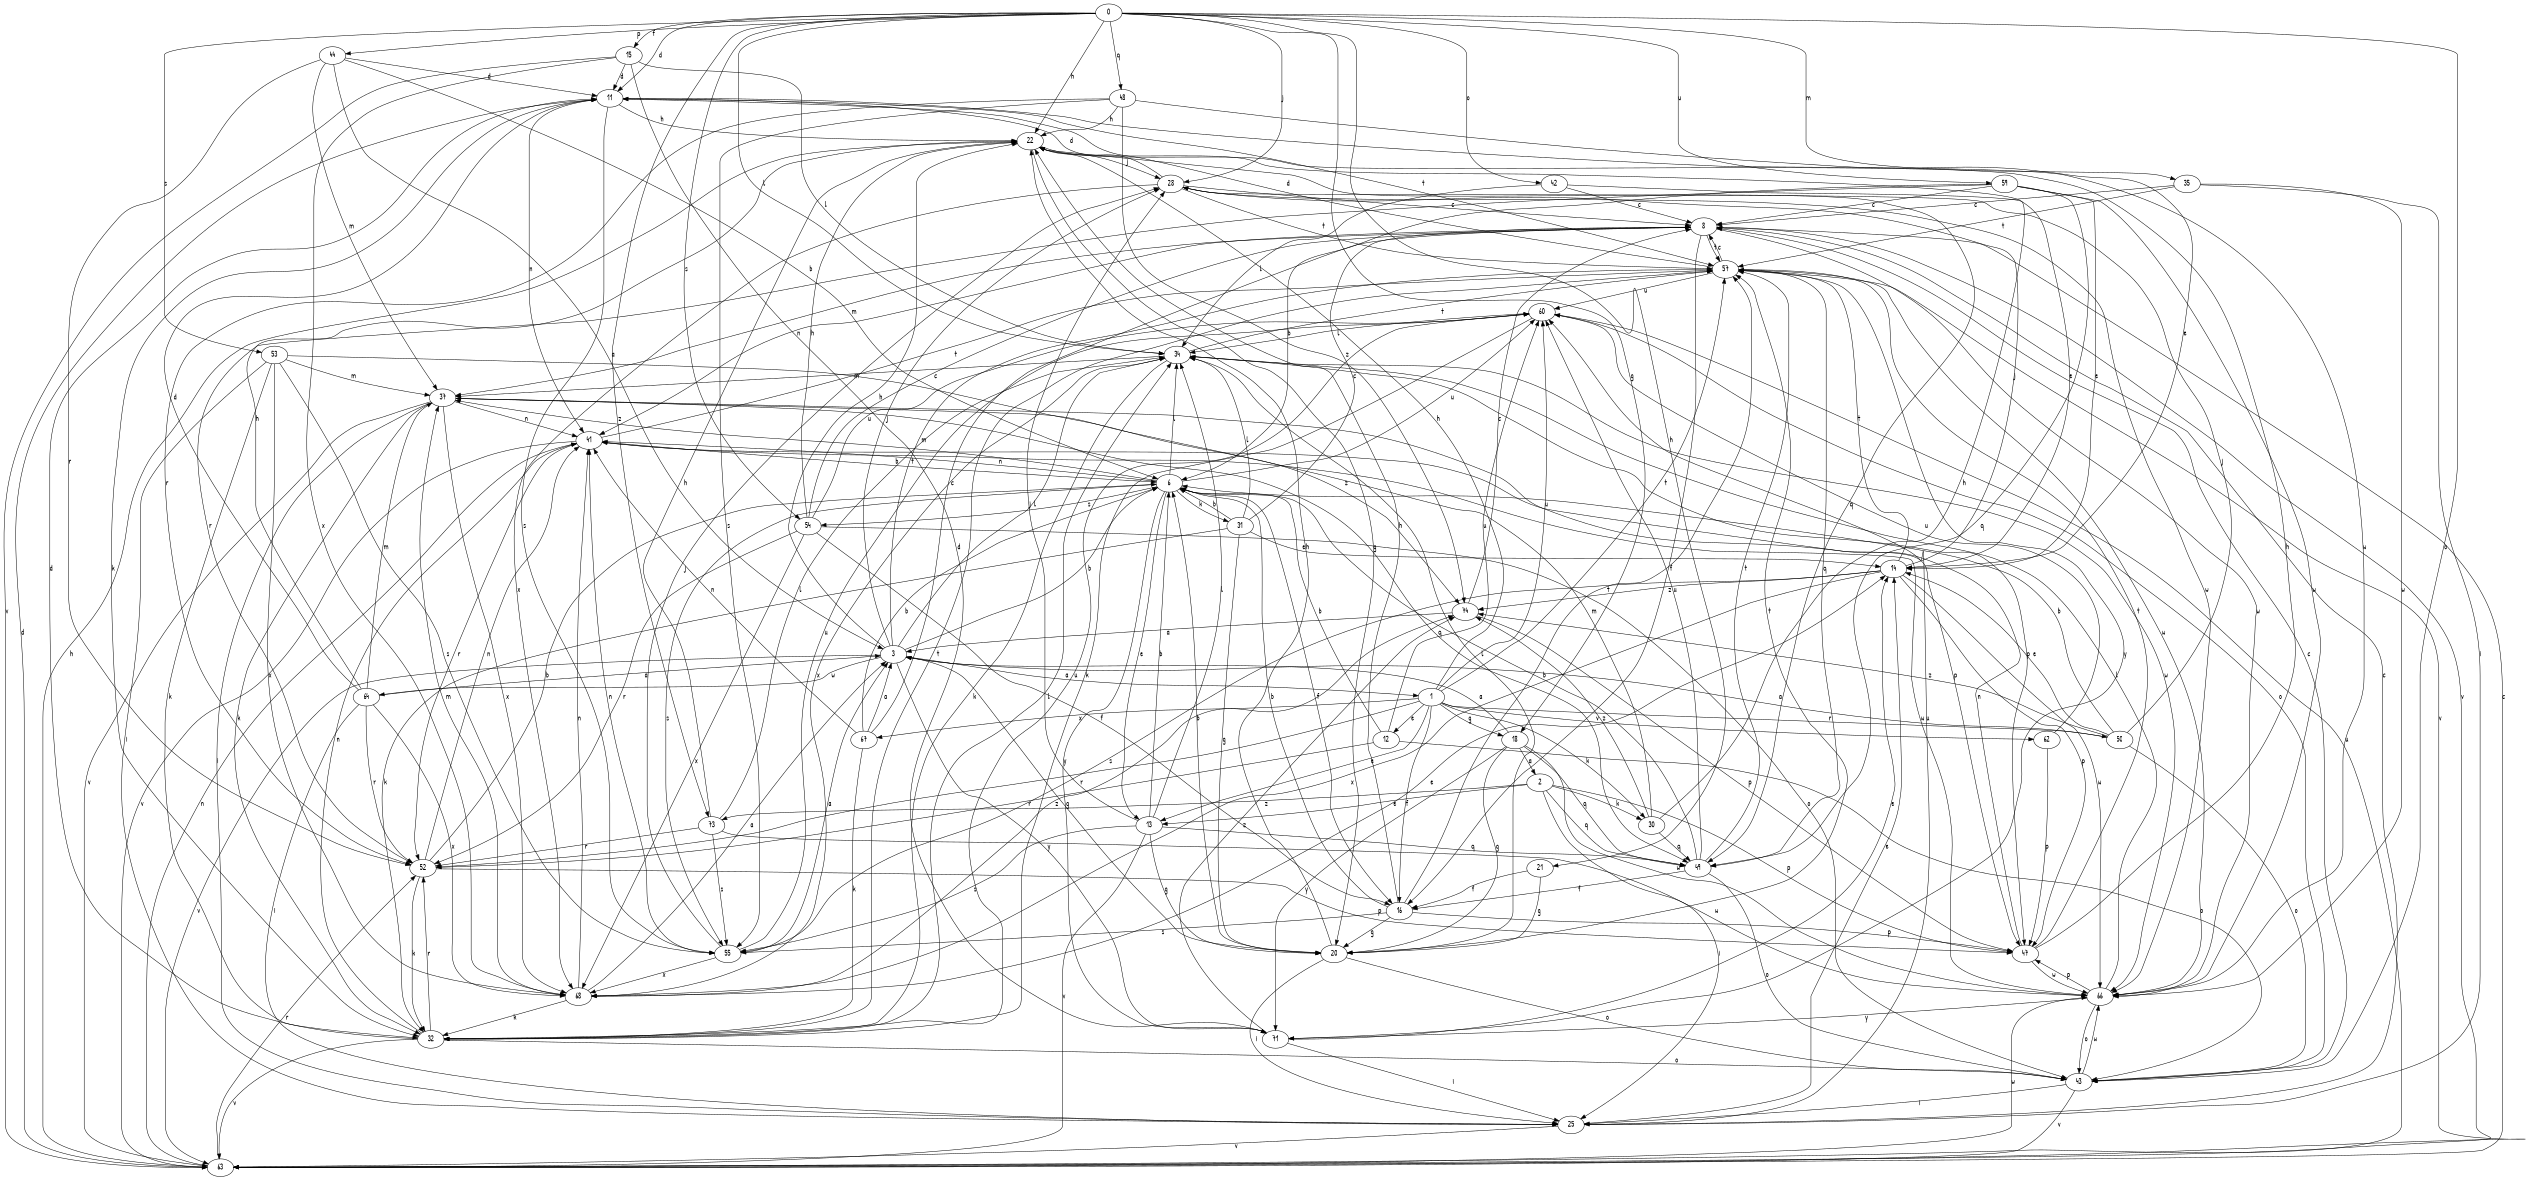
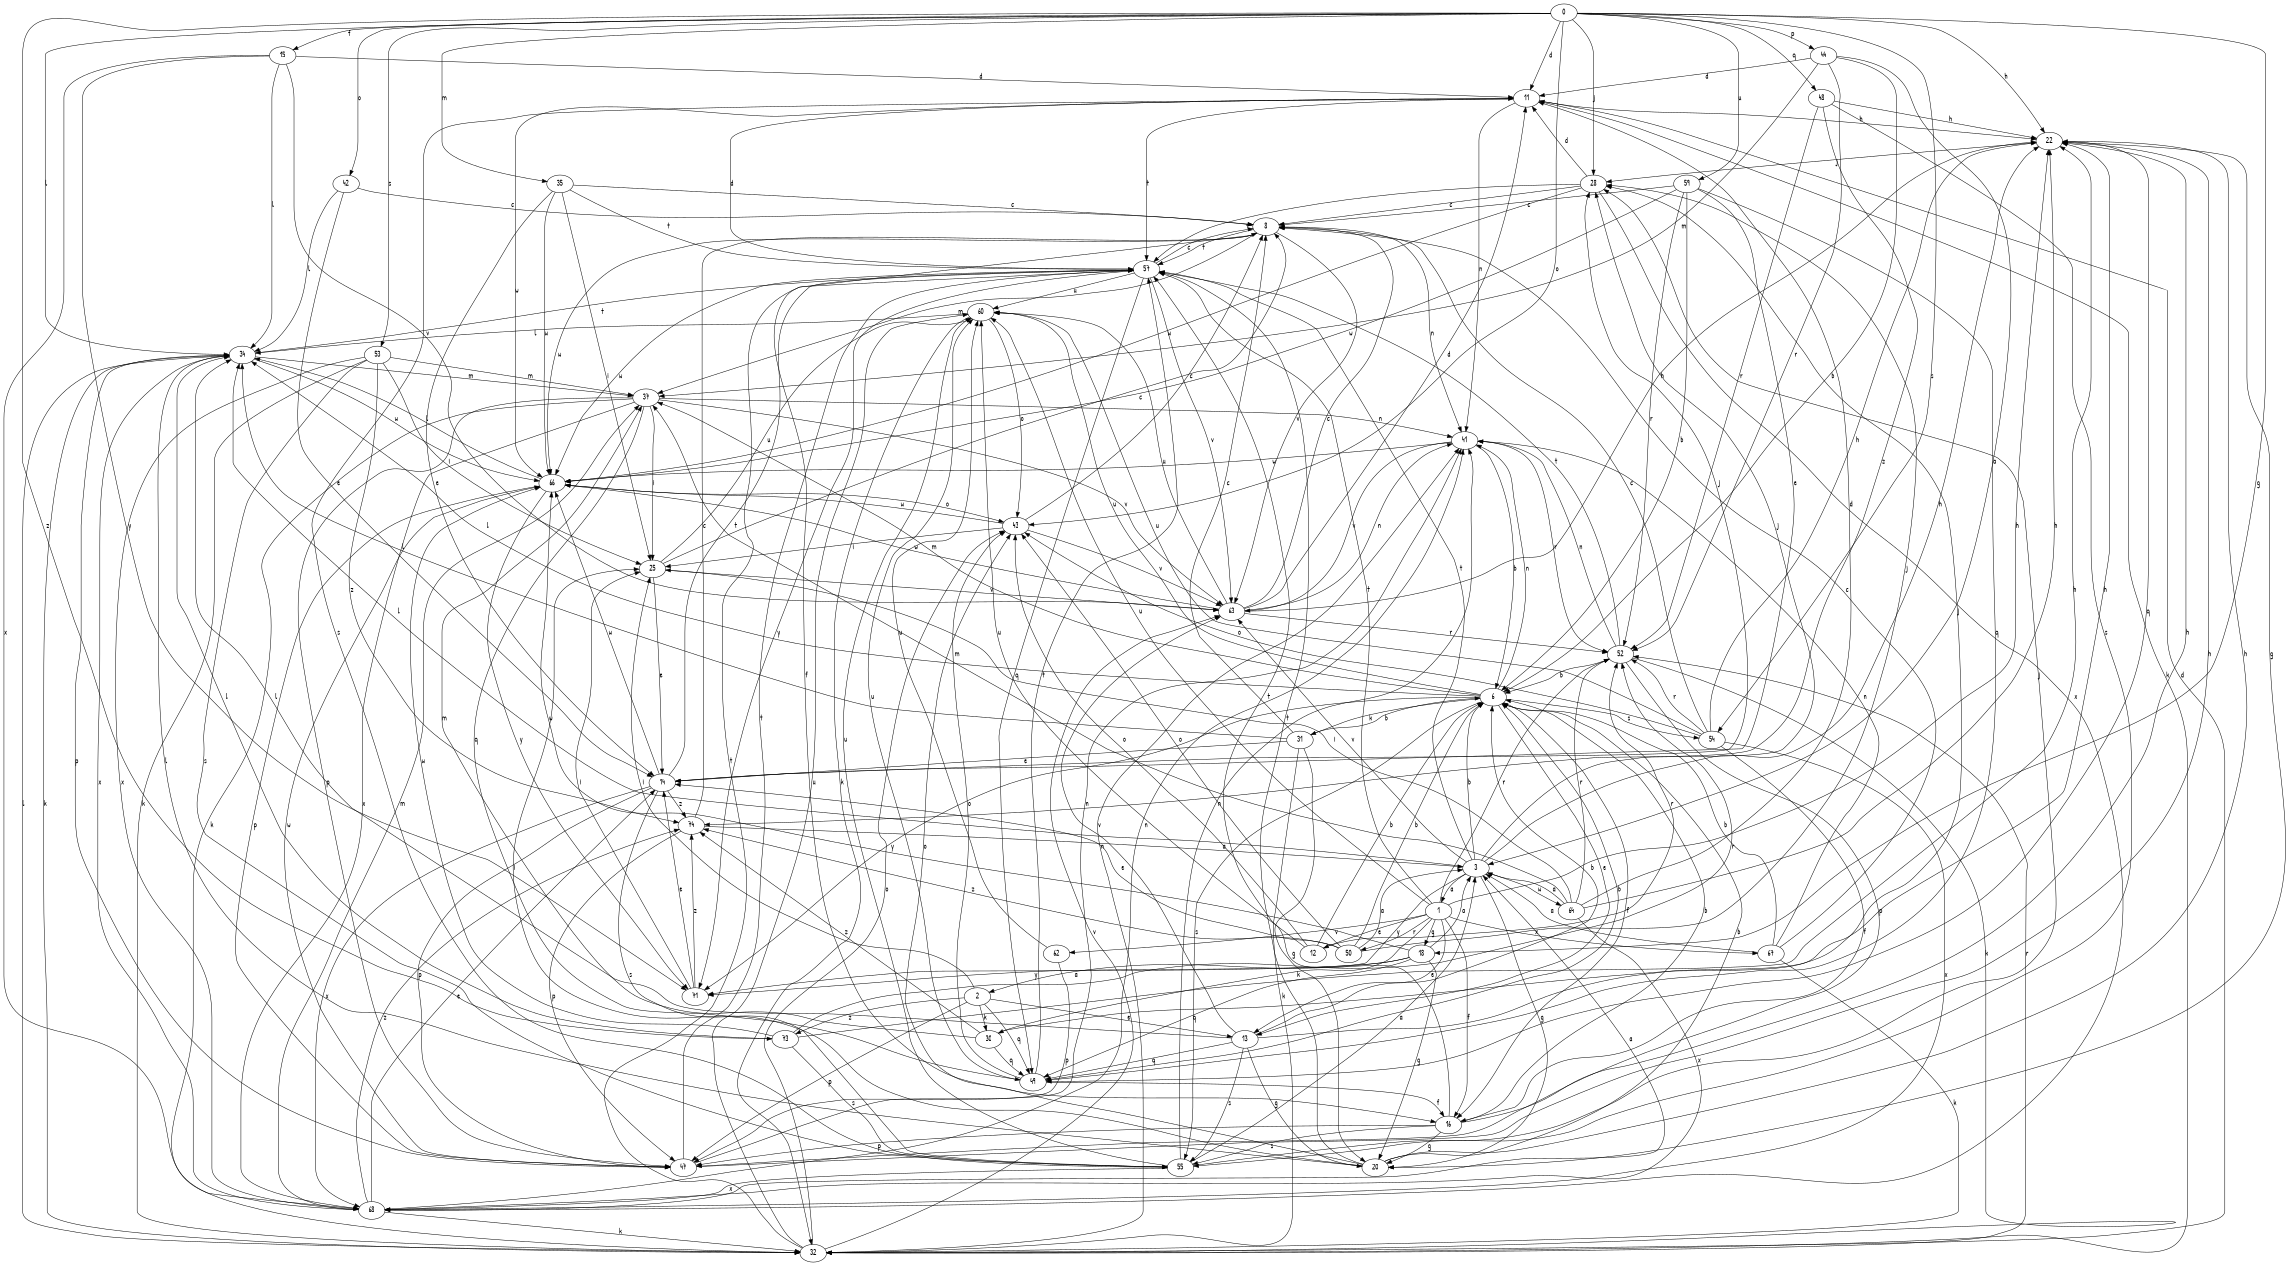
  strict digraph {
    fontname="Patrick Hand"
    node [fontname="Patrick Hand"]
    edge [fontname="Patrick Hand"]
    0
    11
    15
    18
-   21
    22
    28
    34
    35
    42
    43
    44
    48
    53
    54
    59
    73
    57
    41
    55
    66
    32
    63
    71
    68
    2
    49
    3
    20
    16
    8
    47
    37
    25
    14
    52
    6
    74
    60
    1
    12
    13
    30
    50
    62
    67
    64
    31
    0 -> 11 [label=d]
    0 -> 15 [label=f]
    0 -> 18 [label=g]
-   0 -> 21 [label=h]
    0 -> 22 [label=h]
    0 -> 28 [label=j]
    0 -> 34 [label=l]
    0 -> 35 [label=m]
    0 -> 42 [label=o]
    0 -> 43 [label=o]
    0 -> 44 [label=p]
    0 -> 48 [label=q]
    0 -> 53 [label=s]
    0 -> 54 [label=s]
    0 -> 59 [label=u]
    0 -> 73 [label=z]
    11 -> 22 [label=h]
    11 -> 57 [label=t]
    11 -> 41 [label=n]
    11 -> 55 [label=s]
    11 -> 66 [label=w]
    11 -> 32 [label=k]
    15 -> 11 [label=d]
    15 -> 34 [label=l]
    15 -> 63 [label=v]
-   15 -> 71 [label=d]
+   15 -> 71 [label=y]
    15 -> 68 [label=x]
    18 -> 66 [label=w]
    18 -> 71 [label=y]
    18 -> 2 [label=a]
    18 -> 49 [label=q]
    18 -> 3 [label=a]
    18 -> 20 [label=g]
-   21 -> 20 [label=g]
-   21 -> 16 [label=f]
    22 -> 28 [label=j]
    22 -> 49 [label=q]
    22 -> 20 [label=g]
    28 -> 11 [label=d]
    28 -> 57 [label=t]
    28 -> 66 [label=w]
    28 -> 68 [label=x]
    28 -> 8 [label=c]
    34 -> 57 [label=t]
    34 -> 66 [label=w]
    34 -> 32 [label=k]
-   34 -> 68 [label=x]
+   68 -> 34 [label=x]
    34 -> 47 [label=p]
    34 -> 37 [label=m]
    35 -> 57 [label=t]
    35 -> 66 [label=w]
    35 -> 8 [label=c]
    35 -> 25 [label=i]
    42 -> 34 [label=l]
    42 -> 8 [label=c]
    42 -> 14 [label=e]
    43 -> 66 [label=w]
    43 -> 63 [label=v]
    43 -> 8 [label=c]
    43 -> 25 [label=i]
    44 -> 11 [label=d]
    44 -> 3 [label=a]
    44 -> 37 [label=m]
    44 -> 52 [label=r]
    44 -> 6 [label=b]
    48 -> 22 [label=h]
    48 -> 55 [label=s]
-   48 -> 14 [label=e]
+   35 -> 14 [label=e]
    48 -> 52 [label=r]
    48 -> 74 [label=z]
    53 -> 55 [label=s]
    53 -> 32 [label=k]
    53 -> 68 [label=x]
    53 -> 37 [label=m]
    53 -> 25 [label=i]
    53 -> 74 [label=z]
    54 -> 22 [label=h]
    54 -> 43 [label=o]
    54 -> 68 [label=x]
    54 -> 16 [label=f]
    54 -> 8 [label=c]
    54 -> 52 [label=r]
    54 -> 60 [label=u]
    59 -> 66 [label=w]
    59 -> 49 [label=q]
    59 -> 8 [label=c]
    59 -> 14 [label=e]
    59 -> 52 [label=r]
    59 -> 6 [label=b]
    73 -> 22 [label=h]
    73 -> 34 [label=l]
    73 -> 55 [label=s]
    73 -> 66 [label=w]
    73 -> 52 [label=r]
    57 -> 11 [label=d]
    57 -> 66 [label=w]
    57 -> 63 [label=v]
    57 -> 71 [label=y]
    57 -> 49 [label=q]
    57 -> 8 [label=c]
    57 -> 60 [label=u]
    41 -> 66 [label=w]
    41 -> 63 [label=v]
    41 -> 52 [label=r]
    41 -> 6 [label=b]
    55 -> 28 [label=j]
    55 -> 41 [label=n]
    55 -> 68 [label=x]
    55 -> 3 [label=a]
    55 -> 60 [label=u]
    66 -> 34 [label=l]
    66 -> 43 [label=o]
    66 -> 71 [label=y]
    66 -> 47 [label=p]
    32 -> 11 [label=d]
    32 -> 34 [label=l]
    32 -> 43 [label=o]
    32 -> 57 [label=t]
    32 -> 41 [label=n]
    32 -> 63 [label=v]
    32 -> 52 [label=r]
    32 -> 60 [label=u]
    63 -> 11 [label=d]
    63 -> 22 [label=h]
    63 -> 41 [label=n]
    63 -> 66 [label=w]
    63 -> 8 [label=c]
    63 -> 52 [label=r]
    63 -> 60 [label=u]
    71 -> 25 [label=i]
    71 -> 14 [label=e]
    71 -> 74 [label=z]
    68 -> 41 [label=n]
    68 -> 32 [label=k]
    68 -> 3 [label=a]
    68 -> 37 [label=m]
    68 -> 14 [label=e]
    68 -> 74 [label=z]
    2 -> 73 [label=z]
    2 -> 49 [label=q]
    2 -> 47 [label=p]
    2 -> 25 [label=i]
    2 -> 13 [label=e]
    2 -> 30 [label=k]
    49 -> 43 [label=o]
    49 -> 57 [label=t]
    49 -> 16 [label=f]
    49 -> 6 [label=b]
    49 -> 60 [label=u]
    3 -> 22 [label=h]
    3 -> 28 [label=j]
    3 -> 34 [label=l]
    3 -> 57 [label=t]
    3 -> 63 [label=v]
    3 -> 71 [label=y]
    3 -> 20 [label=g]
    3 -> 6 [label=b]
    3 -> 1 [label=a]
    3 -> 64 [label=w]
    20 -> 22 [label=h]
    20 -> 34 [label=l]
    20 -> 43 [label=o]
    20 -> 57 [label=t]
    20 -> 25 [label=i]
    20 -> 6 [label=b]
    16 -> 22 [label=h]
    16 -> 57 [label=t]
    16 -> 55 [label=s]
    16 -> 20 [label=g]
    16 -> 47 [label=p]
    16 -> 6 [label=b]
    8 -> 57 [label=t]
    8 -> 41 [label=n]
    8 -> 66 [label=w]
    8 -> 63 [label=v]
    8 -> 16 [label=f]
    8 -> 37 [label=m]
    47 -> 22 [label=h]
    47 -> 57 [label=t]
    47 -> 41 [label=n]
    47 -> 66 [label=w]
    37 -> 41 [label=n]
    37 -> 32 [label=k]
    37 -> 63 [label=v]
    37 -> 68 [label=x]
    37 -> 49 [label=q]
    37 -> 47 [label=p]
    37 -> 25 [label=i]
    25 -> 63 [label=v]
    25 -> 8 [label=c]
    25 -> 14 [label=e]
    25 -> 60 [label=u]
    14 -> 28 [label=j]
    14 -> 57 [label=t]
    14 -> 55 [label=s]
    14 -> 66 [label=w]
    14 -> 68 [label=x]
    14 -> 47 [label=p]
    14 -> 74 [label=z]
-   41 -> 57 [label=t]
+   52 -> 57 [label=t]
    52 -> 41 [label=n]
    52 -> 32 [label=k]
    52 -> 47 [label=p]
    52 -> 6 [label=b]
    6 -> 34 [label=l]
    6 -> 54 [label=s]
    6 -> 41 [label=n]
    6 -> 55 [label=s]
    6 -> 71 [label=y]
    6 -> 16 [label=f]
    6 -> 37 [label=m]
    6 -> 60 [label=u]
    6 -> 13 [label=e]
    6 -> 31 [label=k]
    74 -> 3 [label=a]
    74 -> 8 [label=c]
    74 -> 47 [label=p]
    60 -> 34 [label=l]
    60 -> 43 [label=o]
    60 -> 32 [label=k]
    1 -> 18 [label=g]
    1 -> 22 [label=h]
    1 -> 57 [label=t]
    1 -> 16 [label=f]
    1 -> 52 [label=r]
    1 -> 60 [label=u]
    1 -> 12 [label=e]
    1 -> 13 [label=e]
    1 -> 30 [label=k]
    1 -> 50 [label=r]
    1 -> 62 [label=v]
    1 -> 67 [label=x]
    12 -> 43 [label=o]
    12 -> 52 [label=r]
    12 -> 6 [label=b]
    12 -> 60 [label=u]
    13 -> 28 [label=j]
    13 -> 34 [label=l]
    13 -> 55 [label=s]
    13 -> 63 [label=v]
    13 -> 49 [label=q]
    13 -> 20 [label=g]
    13 -> 6 [label=b]
    30 -> 22 [label=h]
    30 -> 49 [label=q]
    30 -> 37 [label=m]
    30 -> 74 [label=z]
    50 -> 28 [label=j]
    50 -> 43 [label=o]
    50 -> 3 [label=a]
    50 -> 14 [label=e]
    50 -> 6 [label=b]
    50 -> 74 [label=z]
    62 -> 47 [label=p]
    62 -> 60 [label=u]
    67 -> 41 [label=n]
    67 -> 32 [label=k]
    67 -> 3 [label=a]
    67 -> 8 [label=c]
    67 -> 6 [label=b]
    64 -> 11 [label=d]
    64 -> 22 [label=h]
    64 -> 68 [label=x]
    64 -> 3 [label=a]
    64 -> 37 [label=m]
    64 -> 25 [label=i]
    64 -> 52 [label=r]
    31 -> 34 [label=l]
    31 -> 32 [label=k]
    31 -> 20 [label=g]
    31 -> 8 [label=c]
    31 -> 14 [label=e]
    31 -> 6 [label=b]
  }
